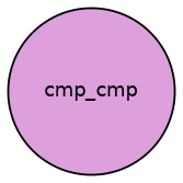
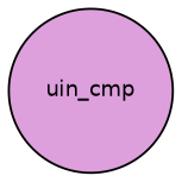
  digraph {
    rankdir=LR
-   n1 [color=black fillcolor=plum fontname=Helvetica fontsize=10 height=0.2 label=cmp_cmp shape=circle style=filled width=0.4]
+   n1 [color=black fillcolor=plum fontname=Helvetica fontsize=10 height=0.2 label=uin_cmp shape=circle style=filled width=0.4]
  }
